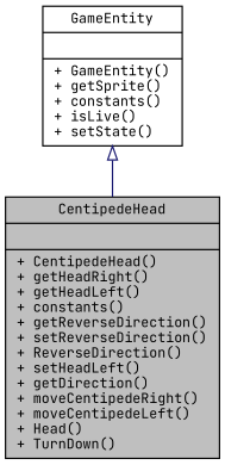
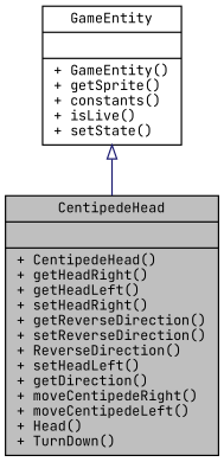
  digraph {
    fontname="JetBrains Mono"
    node [color=black fontname="JetBrains Mono" fontsize=10 shape=record style=filled]
-   n1 [fillcolor=grey75 fontcolor=black height=0.2 label="{CentipedeHead\n||+ CentipedeHead()\l+ getHeadRight()\l+ getHeadLeft()\l+ constants()\l+ getReverseDirection()\l+ setReverseDirection()\l+ ReverseDirection()\l+ setHeadLeft()\l+ getDirection()\l+ moveCentipedeRight()\l+ moveCentipedeLeft()\l+ Head()\l+ TurnDown()\l}" width=0.4]
+   n1 [fillcolor=grey75 fontcolor=black height=0.2 label="{CentipedeHead\n||+ CentipedeHead()\l+ getHeadRight()\l+ getHeadLeft()\l+ setHeadRight()\l+ getReverseDirection()\l+ setReverseDirection()\l+ ReverseDirection()\l+ setHeadLeft()\l+ getDirection()\l+ moveCentipedeRight()\l+ moveCentipedeLeft()\l+ Head()\l+ TurnDown()\l}" width=0.4]
    n2 [fillcolor=white height=0.2 label="{GameEntity\n||+ GameEntity()\l+ getSprite()\l+ constants()\l+ isLive()\l+ setState()\l}" width=0.4]
    n2 -> n1 [arrowtail=onormal color=midnightblue dir=back fontname="JetBrains Mono" fontsize=10 labelfontname=Helvetica labelfontsize=10 style=solid]
  }
